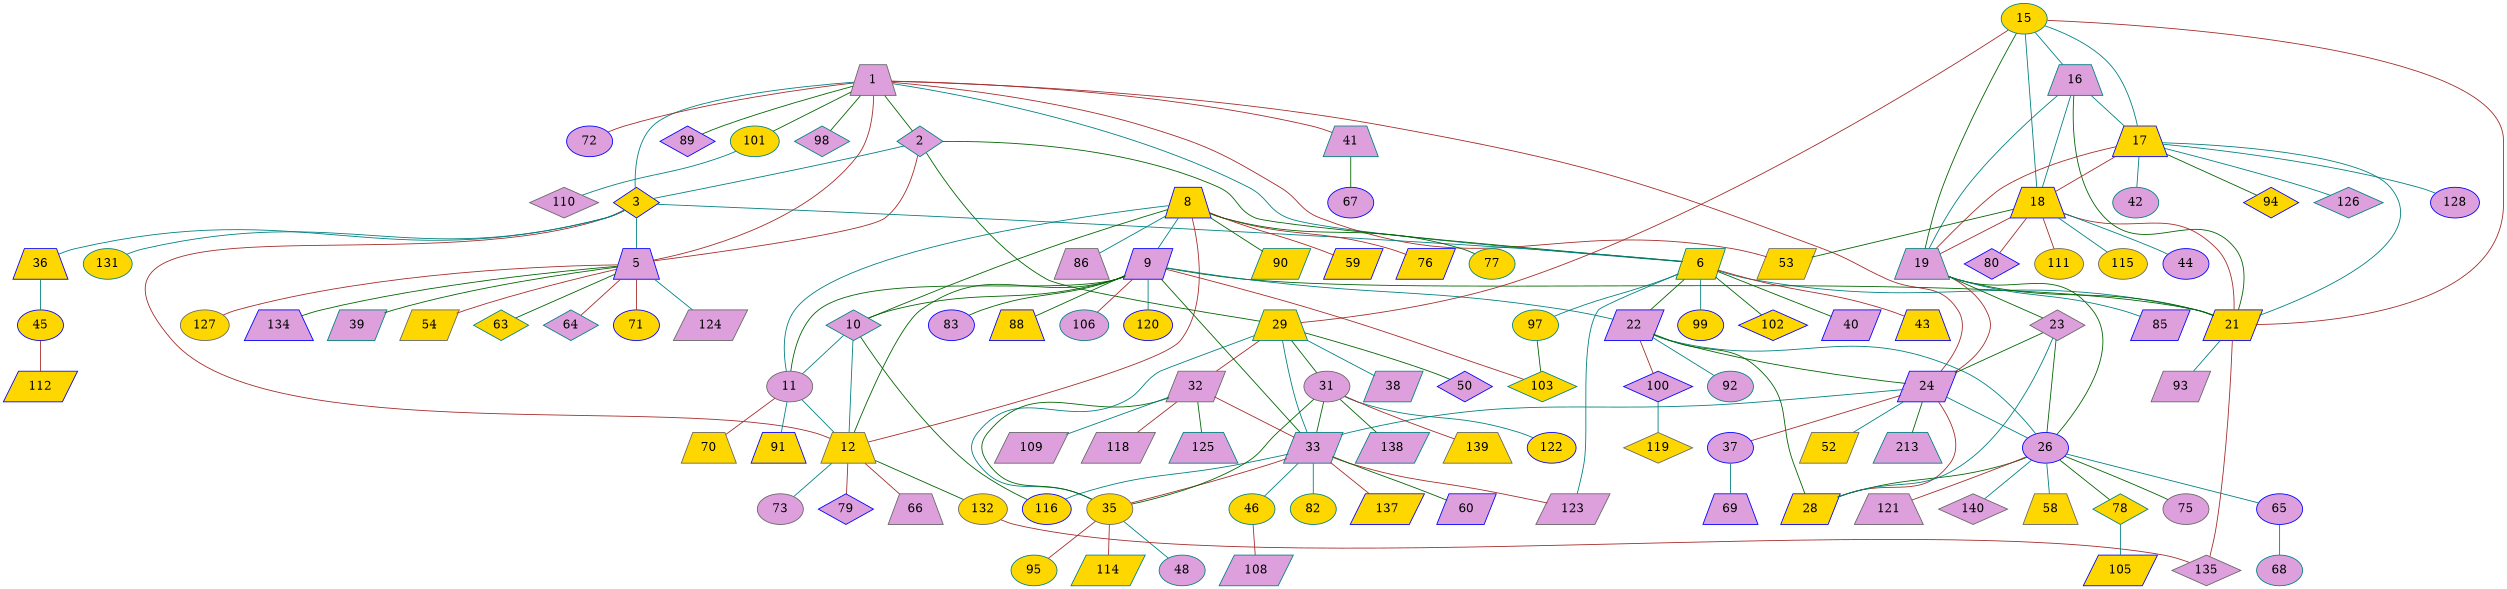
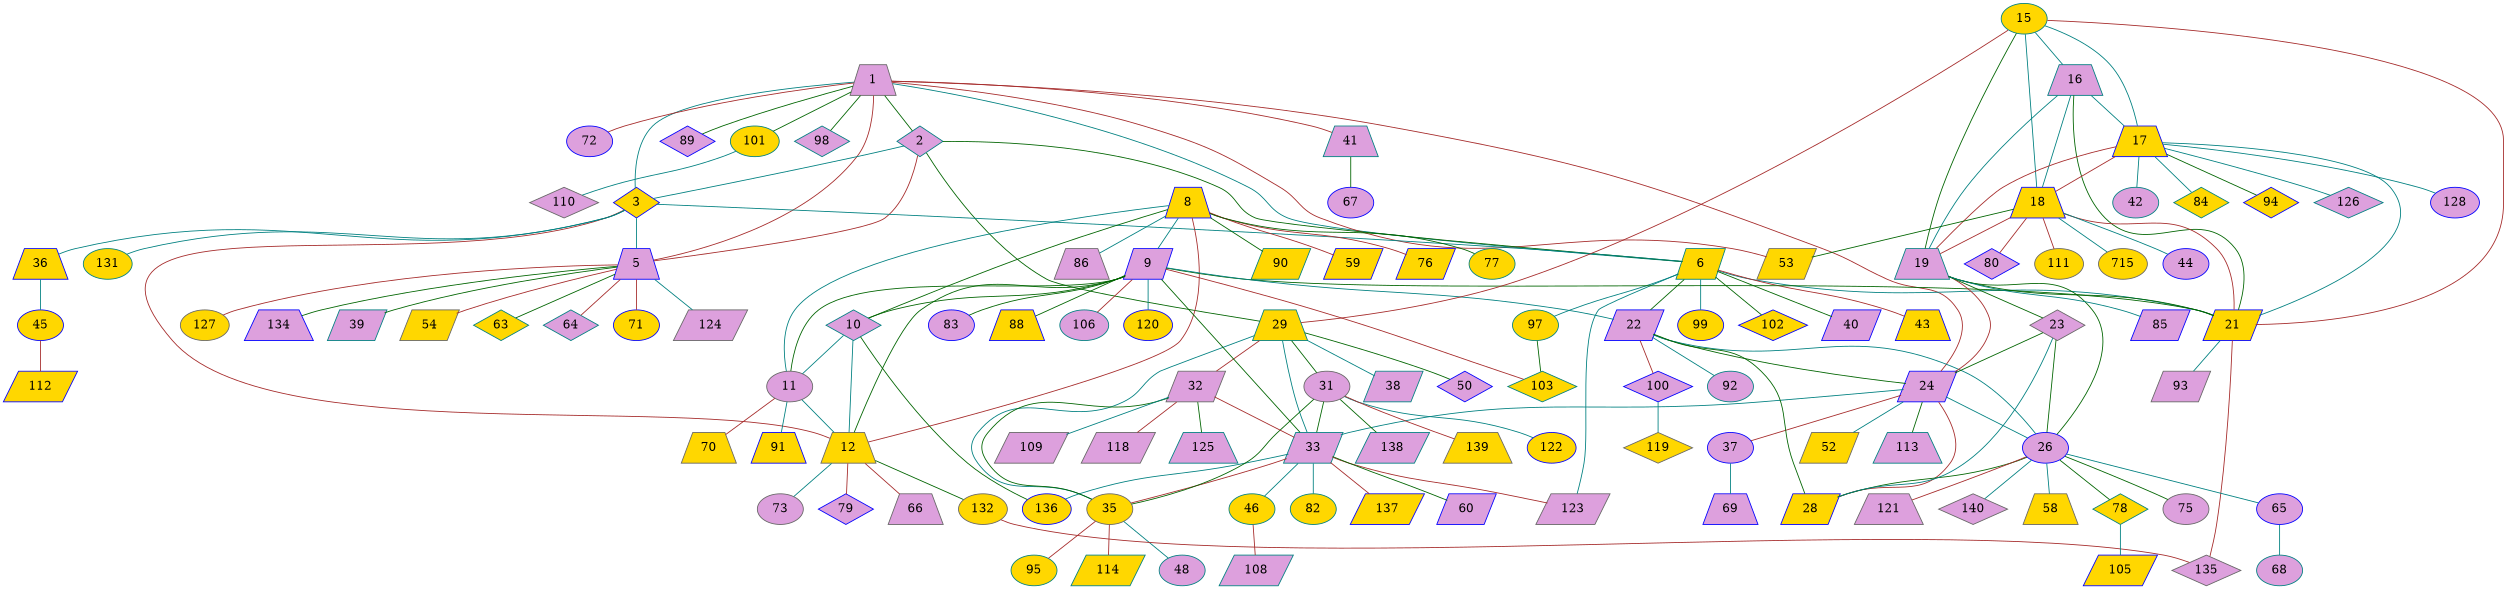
  graph {
    node [color=blue fillcolor=plum shape=ellipse style=filled]
    edge [color=teal]
    1 [color=gray40 shape=trapezium super="+4"]
    2 [color=teal shape=diamond]
    3 [fillcolor=gold shape=diamond super="+87"]
    5 [shape=trapezium super="+7"]
    6 [color=teal fillcolor=gold shape=parallelogram super="+129"]
    24 [shape=parallelogram super="+27"]
    41 [color=teal shape=trapezium]
    53 [color=gray40 fillcolor=gold shape=parallelogram]
    72
    89 [shape=diamond]
    98 [color=teal shape=diamond]
    101 [color=teal fillcolor=gold]
    29 [color=teal fillcolor=gold shape=trapezium super="+30"]
    12 [color=gray40 fillcolor=gold shape=trapezium super="+14"]
    36 [fillcolor=gold shape=trapezium]
    131 [color=teal fillcolor=gold]
    39 [color=teal shape=parallelogram]
    54 [color=gray40 fillcolor=gold shape=parallelogram]
    63 [color=teal fillcolor=gold shape=diamond]
    64 [color=teal shape=diamond]
    71 [fillcolor=gold]
    124 [color=gray40 shape=parallelogram]
    127 [color=gray40 fillcolor=gold]
    134 [shape=trapezium]
    21 [fillcolor=gold shape=parallelogram super="+117"]
    22 [shape=parallelogram super="+25"]
    40 [shape=parallelogram]
    43 [fillcolor=gold shape=trapezium super="+136"]
    97 [color=teal fillcolor=gold]
    99 [fillcolor=gold]
    102 [fillcolor=gold shape=diamond]
    123 [color=gray40 shape=parallelogram super="+130"]
    33 [color=teal shape=parallelogram super="+34"]
    26 [super="+51"]
    28 [fillcolor=gold shape=parallelogram super="+96"]
    37
    52 [color=gray40 fillcolor=gold shape=parallelogram]
-   113 [color=teal shape=trapezium label=213]
+   113 [color=teal shape=trapezium]
    31 [color=gray40 super="+104"]
    32 [color=gray40 shape=parallelogram super="+74"]
    35 [color=gray40 fillcolor=gold super="+81"]
    38 [color=teal shape=parallelogram]
    50 [shape=diamond]
    67
    110 [color=gray40 shape=diamond]
    66 [color=gray40 shape=trapezium]
    73 [color=gray40]
    79 [shape=diamond super="+133"]
    132 [color=gray40 fillcolor=gold]
    45 [fillcolor=gold]
    93 [color=gray40 shape=parallelogram]
    135 [color=gray40 shape=diamond]
    92 [color=teal]
    100 [shape=diamond]
    103 [color=teal fillcolor=gold shape=diamond]
    8 [fillcolor=gold shape=trapezium super="+13"]
    9 [shape=parallelogram super="+61"]
    10 [color=teal shape=diamond]
    11 [color=gray40 super="+49"]
    59 [fillcolor=gold shape=parallelogram]
    76 [fillcolor=gold shape=parallelogram]
    77 [color=teal fillcolor=gold]
    86 [color=gray40 shape=trapezium]
    90 [color=teal fillcolor=gold shape=parallelogram]
    83
    88 [fillcolor=gold shape=trapezium super="+107"]
    106 [color=teal]
    120 [fillcolor=gold]
-   116 [fillcolor=gold]
+   116 [fillcolor=gold label=136]
    70 [color=gray40 fillcolor=gold shape=trapezium]
    91 [fillcolor=gold shape=trapezium]
    46 [color=teal fillcolor=gold super="+56"]
    60 [shape=parallelogram]
    82 [color=teal fillcolor=gold]
    137 [fillcolor=gold shape=parallelogram]
    15 [color=teal fillcolor=gold super="+42"]
    16 [color=teal shape=trapezium super="+47"]
    17 [fillcolor=gold shape=trapezium super="+57"]
    18 [fillcolor=gold shape=trapezium super="+20"]
    19 [color=teal shape=trapezium super="+55"]
    n81 [color=teal label=42]
+   84 [color=teal fillcolor=gold shape=diamond]
    94 [fillcolor=gold shape=diamond]
    126 [color=teal shape=diamond]
    128
    44
    80 [shape=diamond]
    111 [color=gray40 fillcolor=gold]
-   115 [color=gray40 fillcolor=gold]
+   115 [color=gray40 fillcolor=gold label=715]
    23 [color=gray40 shape=diamond]
    85 [shape=parallelogram]
    58 [color=gray40 fillcolor=gold shape=trapezium]
    65
    75 [color=gray40]
    78 [color=teal fillcolor=gold shape=diamond]
    121 [color=gray40 shape=trapezium]
    140 [color=gray40 shape=diamond]
    119 [color=gray40 fillcolor=gold shape=diamond]
    69 [shape=trapezium]
    68 [color=teal]
    105 [fillcolor=gold shape=parallelogram]
    122 [fillcolor=gold]
    138 [color=teal shape=parallelogram]
    139 [color=gray40 fillcolor=gold shape=trapezium]
    109 [color=gray40 shape=parallelogram]
    118 [color=gray40 shape=parallelogram]
    125 [color=teal shape=trapezium]
    48 [color=teal]
    95 [color=teal fillcolor=gold]
    114 [color=teal fillcolor=gold shape=parallelogram]
    108 [color=teal shape=parallelogram]
    112 [fillcolor=gold shape=parallelogram]
    1 -- 2 [color=darkgreen weight=2]
    1 -- 3 [weight=2]
    1 -- 5 [color=brown weight=4]
    1 -- 6 [weight=2]
    1 -- 24 [color=brown]
    1 -- 41 [color=brown]
    1 -- 53 [color=brown]
    1 -- 72 [color=brown]
    1 -- 89 [color=darkgreen]
    1 -- 98 [color=darkgreen]
    1 -- 101 [color=darkgreen]
    2 -- 3
    2 -- 5 [color=brown weight=2]
    2 -- 6 [color=darkgreen]
    2 -- 29 [color=darkgreen]
    3 -- 5 [weight=2]
    3 -- 6
    3 -- 12 [color=brown]
    3 -- 36
    3 -- 131
    5 -- 39 [color=darkgreen]
    5 -- 54 [color=brown]
    5 -- 63 [color=darkgreen]
    5 -- 64 [color=brown]
    5 -- 71 [color=brown]
    5 -- 124
    5 -- 127 [color=brown]
    5 -- 134 [color=darkgreen]
    6 -- 21
    6 -- 22 [color=darkgreen]
    6 -- 40 [color=darkgreen]
    6 -- 43 [color=brown]
    6 -- 97
    6 -- 99
    6 -- 102 [color=darkgreen]
    6 -- 123
    24 -- 33
    24 -- 26 [weight=2]
    24 -- 28 [color=brown weight=2]
    24 -- 37 [color=brown]
    24 -- 52
    24 -- 113 [color=darkgreen]
    41 -- 67 [color=darkgreen]
    101 -- 110
    29 -- 33 [weight=4]
    29 -- 31 [color=darkgreen weight=2]
    29 -- 32 [color=brown weight=2]
    29 -- 35 [weight=2]
    29 -- 38
    29 -- 50 [color=darkgreen]
    12 -- 66 [color=brown]
    12 -- 73
    12 -- 79 [color=brown]
    12 -- 132 [color=darkgreen]
    36 -- 45
    21 -- 93
    21 -- 135 [color=brown]
    22 -- 24 [color=darkgreen weight=4]
    22 -- 26 [weight=2]
    22 -- 28 [color=darkgreen weight=2]
    22 -- 92
    22 -- 100 [color=brown]
    97 -- 103 [color=darkgreen]
    33 -- 123 [color=brown]
    33 -- 35 [color=brown weight=2]
    33 -- 116
    33 -- 46
    33 -- 60 [color=darkgreen]
    33 -- 82
    33 -- 137 [color=brown]
    26 -- 28 [color=darkgreen]
    26 -- 58
    26 -- 65
    26 -- 75 [color=darkgreen]
    26 -- 78 [color=darkgreen]
    26 -- 121 [color=brown]
    26 -- 140
    37 -- 69
    31 -- 33 [color=darkgreen weight=2]
    31 -- 35 [color=darkgreen]
    31 -- 122
    31 -- 138 [color=darkgreen]
    31 -- 139 [color=brown]
    32 -- 33 [color=brown weight=2]
    32 -- 35 [color=darkgreen]
    32 -- 109
    32 -- 118 [color=brown]
    32 -- 125 [color=darkgreen]
    35 -- 48
    35 -- 95 [color=brown]
    35 -- 114 [color=brown]
    132 -- 135 [color=brown]
    45 -- 112 [color=brown]
    100 -- 119
    8 -- 12 [color=brown weight=4]
    8 -- 9 [weight=2]
    8 -- 10 [color=darkgreen weight=2]
    8 -- 11 [weight=2]
    8 -- 59 [color=brown]
    8 -- 76 [color=brown]
    8 -- 77 [color=darkgreen]
    8 -- 86
    8 -- 90 [color=darkgreen]
    9 -- 12 [color=darkgreen weight=2]
    9 -- 21 [color=darkgreen]
    9 -- 22
    9 -- 33 [color=darkgreen]
    9 -- 103 [color=brown]
    9 -- 10 [color=darkgreen]
    9 -- 11 [color=darkgreen]
    9 -- 83 [color=darkgreen]
    9 -- 88 [color=darkgreen]
    9 -- 106 [color=brown]
    9 -- 120
    10 -- 12 [weight=2]
    10 -- 11
    10 -- 116 [color=darkgreen]
    11 -- 12 [weight=2]
    11 -- 70 [color=brown]
    11 -- 91
    46 -- 108 [color=brown]
    15 -- 29 [color=brown]
    15 -- 21 [color=brown]
    15 -- 16
    15 -- 17
    15 -- 18 [weight=2]
    15 -- 19 [color=darkgreen]
    16 -- 21 [color=darkgreen]
    16 -- 17
    16 -- 18 [weight=2]
    16 -- 19
    17 -- 21
    17 -- 18 [color=brown weight=2]
    17 -- 19 [color=brown]
    17 -- n81
+   17 -- 84
    17 -- 94 [color=darkgreen]
    17 -- 126
    17 -- 128
    18 -- 53 [color=darkgreen]
    18 -- 21 [color=brown weight=2]
    18 -- 19 [color=brown weight=2]
    18 -- 44
    18 -- 80 [color=brown]
    18 -- 111 [color=brown]
    18 -- 115
    19 -- 24 [color=brown]
    19 -- 21 [color=darkgreen]
    19 -- 26 [color=darkgreen]
    19 -- 23 [color=darkgreen]
    19 -- 85
    23 -- 24 [color=darkgreen weight=2]
    23 -- 26 [color=darkgreen]
    23 -- 28
    65 -- 68
    78 -- 105
  }
